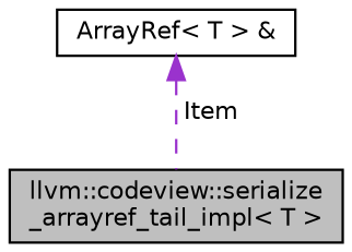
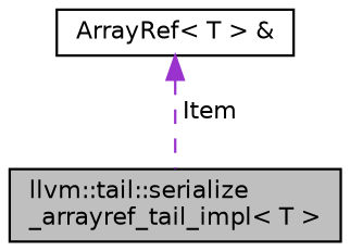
  digraph {
    node [color=black fontname=Helvetica fontsize=10 shape=box]
-   n1 [fillcolor=grey75 fontcolor=black height=0.2 label="llvm::codeview::serialize\l_arrayref_tail_impl\< T \>" style=filled width=0.4]
+   n1 [fillcolor=grey75 fontcolor=black height=0.2 label="llvm::tail::serialize\l_arrayref_tail_impl\< T \>" style=filled width=0.4]
    n2 [height=0.2 label="ArrayRef\< T \> &" width=0.4]
    n2 -> n1 [color=darkorchid3 dir=back fontname=Helvetica fontsize=10 label=" Item" labelfontname=Helvetica labelfontsize=10 style=dashed]
  }
